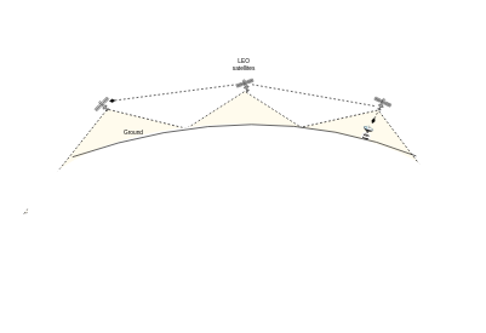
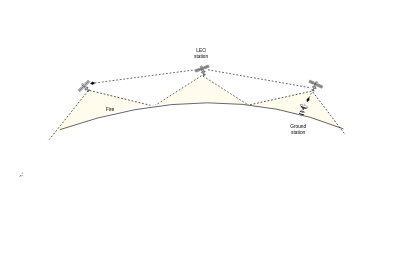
  <mxCell id="0" />
  <mxCell id="1" parent="0" />
  <mxCell id="2" value="" style="triangle;whiteSpace=wrap;html=1;fillColor=#fff2cc;dashed=1;rotation=-108.9;strokeColor=none;opacity=35;" vertex="1" parent="1"><mxGeometry x="98" y="42" width="99.27" height="310" as="geometry" /></mxCell>
  <mxCell id="3" value="" style="triangle;whiteSpace=wrap;html=1;fillColor=#fff2cc;dashed=1;rotation=-90;strokeColor=none;opacity=35;" vertex="1" parent="1"><mxGeometry x="271.36" y="20" width="99.27" height="310" as="geometry" /></mxCell>
  <mxCell id="4" value="" style="triangle;whiteSpace=wrap;html=1;fillColor=#fff2cc;dashed=1;rotation=-69.9;strokeColor=none;opacity=35;" vertex="1" parent="1"><mxGeometry x="438" y="43" width="99.27" height="310" as="geometry" /></mxCell>
  <mxCell id="5" value="" style="triangle;whiteSpace=wrap;html=1;fillColor=none;dashed=1;rotation=-69.9;" vertex="1" parent="1"><mxGeometry x="438" y="43" width="99.27" height="310" as="geometry" /></mxCell>
  <mxCell id="6" value="" style="triangle;whiteSpace=wrap;html=1;fillColor=none;dashed=1;rotation=-90;" vertex="1" parent="1"><mxGeometry x="271.36" y="20" width="99.27" height="310" as="geometry" /></mxCell>
  <mxCell id="7" value="" style="triangle;whiteSpace=wrap;html=1;fillColor=none;dashed=1;rotation=-108.9;" parent="1" vertex="1"><mxGeometry x="98" y="42" width="99.27" height="310" as="geometry" /></mxCell>
  <mxCell id="8" value="" style="ellipse;whiteSpace=wrap;html=1;fontSize=8;fillColor=default;strokeColor=none;" parent="1" vertex="1"><mxGeometry x="20" y="170" width="600" height="267" as="geometry" /></mxCell>
  <mxCell id="9" value="" style="fontColor=#0066CC;verticalAlign=top;verticalLabelPosition=bottom;labelPosition=center;align=center;html=1;outlineConnect=0;fillColor=#CCCCCC;strokeColor=#000000;gradientColor=none;gradientDirection=north;strokeWidth=2;shape=mxgraph.networks.satellite;rotation=-65;" parent="1" vertex="1"><mxGeometry x="311" y="104" width="20" height="20" as="geometry" /></mxCell>
  <mxCell id="10" value="" style="shape=image;html=1;verticalAlign=top;verticalLabelPosition=bottom;labelBackgroundColor=#ffffff;imageAspect=0;aspect=fixed;image=https://cdn4.iconfinder.com/data/icons/game-of-thrones-4/64/game_of_thrones_game_thrones_series_element_fire_flame_heat-128.png;rotation=-16.8;" parent="1" vertex="1"><mxGeometry x="124" y="173" width="28" height="28" as="geometry" /></mxCell>
  <mxCell id="11" value="" style="shape=mxgraph.cisco.wireless.ground_terminal;html=1;pointerEvents=1;dashed=0;fillColor=#2E2A2A;strokeColor=#ffffff;strokeWidth=2;verticalLabelPosition=bottom;verticalAlign=top;align=center;outlineConnect=0;rotation=-71.7;direction=south;" parent="1" vertex="1"><mxGeometry x="479" y="175" width="21" height="14" as="geometry" /></mxCell>
- <mxCell id="12" value="&lt;font style=&quot;font-size: 8px&quot;&gt;Ground&lt;/font&gt;" style="text;html=1;strokeColor=none;fillColor=none;align=center;verticalAlign=middle;whiteSpace=wrap;rounded=0;" parent="1" vertex="1"><mxGeometry x="138" y="167" width="60" height="30" as="geometry" /></mxCell>
+ <mxCell id="12" value="&lt;font style=&quot;font-size: 8px&quot;&gt;Fire&lt;/font&gt;" style="text;html=1;strokeColor=none;fillColor=none;align=center;verticalAlign=middle;whiteSpace=wrap;rounded=0;" parent="1" vertex="1"><mxGeometry x="138" y="167" width="60" height="30" as="geometry" /></mxCell>
  <mxCell id="13" value="" style="endArrow=none;html=1;fontSize=8;curved=1;exitX=0.106;exitY=0.172;exitDx=0;exitDy=0;exitPerimeter=0;entryX=0.895;entryY=0.167;entryDx=0;entryDy=0;entryPerimeter=0;" parent="1" source="8" target="8" edge="1"><mxGeometry width="50" height="50" relative="1" as="geometry"><mxPoint x="180" y="173.54" as="sourcePoint" /><mxPoint x="500" y="173.54" as="targetPoint" /><Array as="points"><mxPoint x="340" y="127" /></Array></mxGeometry></mxCell>
- <mxCell id="15" value="&lt;div&gt;LEO&lt;/div&gt;&lt;div&gt;satellites&lt;br&gt;&lt;/div&gt;" style="text;html=1;strokeColor=none;fillColor=none;align=center;verticalAlign=middle;whiteSpace=wrap;rounded=0;fontSize=8;" parent="1" vertex="1"><mxGeometry x="290" y="74" width="60" height="30" as="geometry" /></mxCell>
+ <mxCell id="14" value="Ground&lt;br&gt;station" style="text;html=1;strokeColor=none;fillColor=none;align=center;verticalAlign=middle;whiteSpace=wrap;rounded=0;fontSize=8;" parent="1" vertex="1"><mxGeometry x="452" y="201" width="60" height="30" as="geometry" /></mxCell>
+ <mxCell id="15" value="&lt;div&gt;LEO&lt;/div&gt;&lt;div&gt;station&lt;br&gt;&lt;/div&gt;" style="text;html=1;strokeColor=none;fillColor=none;align=center;verticalAlign=middle;whiteSpace=wrap;rounded=0;fontSize=8;" parent="1" vertex="1"><mxGeometry x="290" y="74" width="60" height="30" as="geometry" /></mxCell>
  <mxCell id="16" value="" style="fontColor=#0066CC;verticalAlign=top;verticalLabelPosition=bottom;labelPosition=center;align=center;html=1;outlineConnect=0;fillColor=#CCCCCC;strokeColor=#000000;gradientColor=none;gradientDirection=north;strokeWidth=2;shape=mxgraph.networks.satellite;rotation=-90;" vertex="1" parent="1"><mxGeometry x="114" y="133" width="20" height="20" as="geometry" /></mxCell>
  <mxCell id="17" value="" style="fontColor=#0066CC;verticalAlign=top;verticalLabelPosition=bottom;labelPosition=center;align=center;html=1;outlineConnect=0;fillColor=#CCCCCC;strokeColor=#000000;gradientColor=none;gradientDirection=north;strokeWidth=2;shape=mxgraph.networks.satellite;rotation=-20;" vertex="1" parent="1"><mxGeometry x="501" y="130" width="20" height="20" as="geometry" /></mxCell>
  <mxCell id="18" value="" style="endArrow=none;dashed=1;html=1;rounded=0;entryX=0.15;entryY=0;entryDx=0;entryDy=0;entryPerimeter=0;startArrow=diamondThin;startFill=1;" edge="1" parent="1" target="9"><mxGeometry width="50" height="50" relative="1" as="geometry"><mxPoint x="134" y="139" as="sourcePoint" /><mxPoint x="300" y="117" as="targetPoint" /></mxGeometry></mxCell>
  <mxCell id="19" value="" style="endArrow=none;dashed=1;html=1;rounded=0;endFill=0;" edge="1" parent="1"><mxGeometry width="50" height="50" relative="1" as="geometry"><mxPoint x="331" y="116" as="sourcePoint" /><mxPoint x="502" y="146" as="targetPoint" /></mxGeometry></mxCell>
  <mxCell id="20" value="" style="endArrow=none;dashed=1;html=1;rounded=0;endFill=0;startArrow=diamondThin;startFill=1;" edge="1" parent="1"><mxGeometry width="50" height="50" relative="1" as="geometry"><mxPoint x="496" y="170" as="sourcePoint" /><mxPoint x="505" y="152" as="targetPoint" /></mxGeometry></mxCell>
